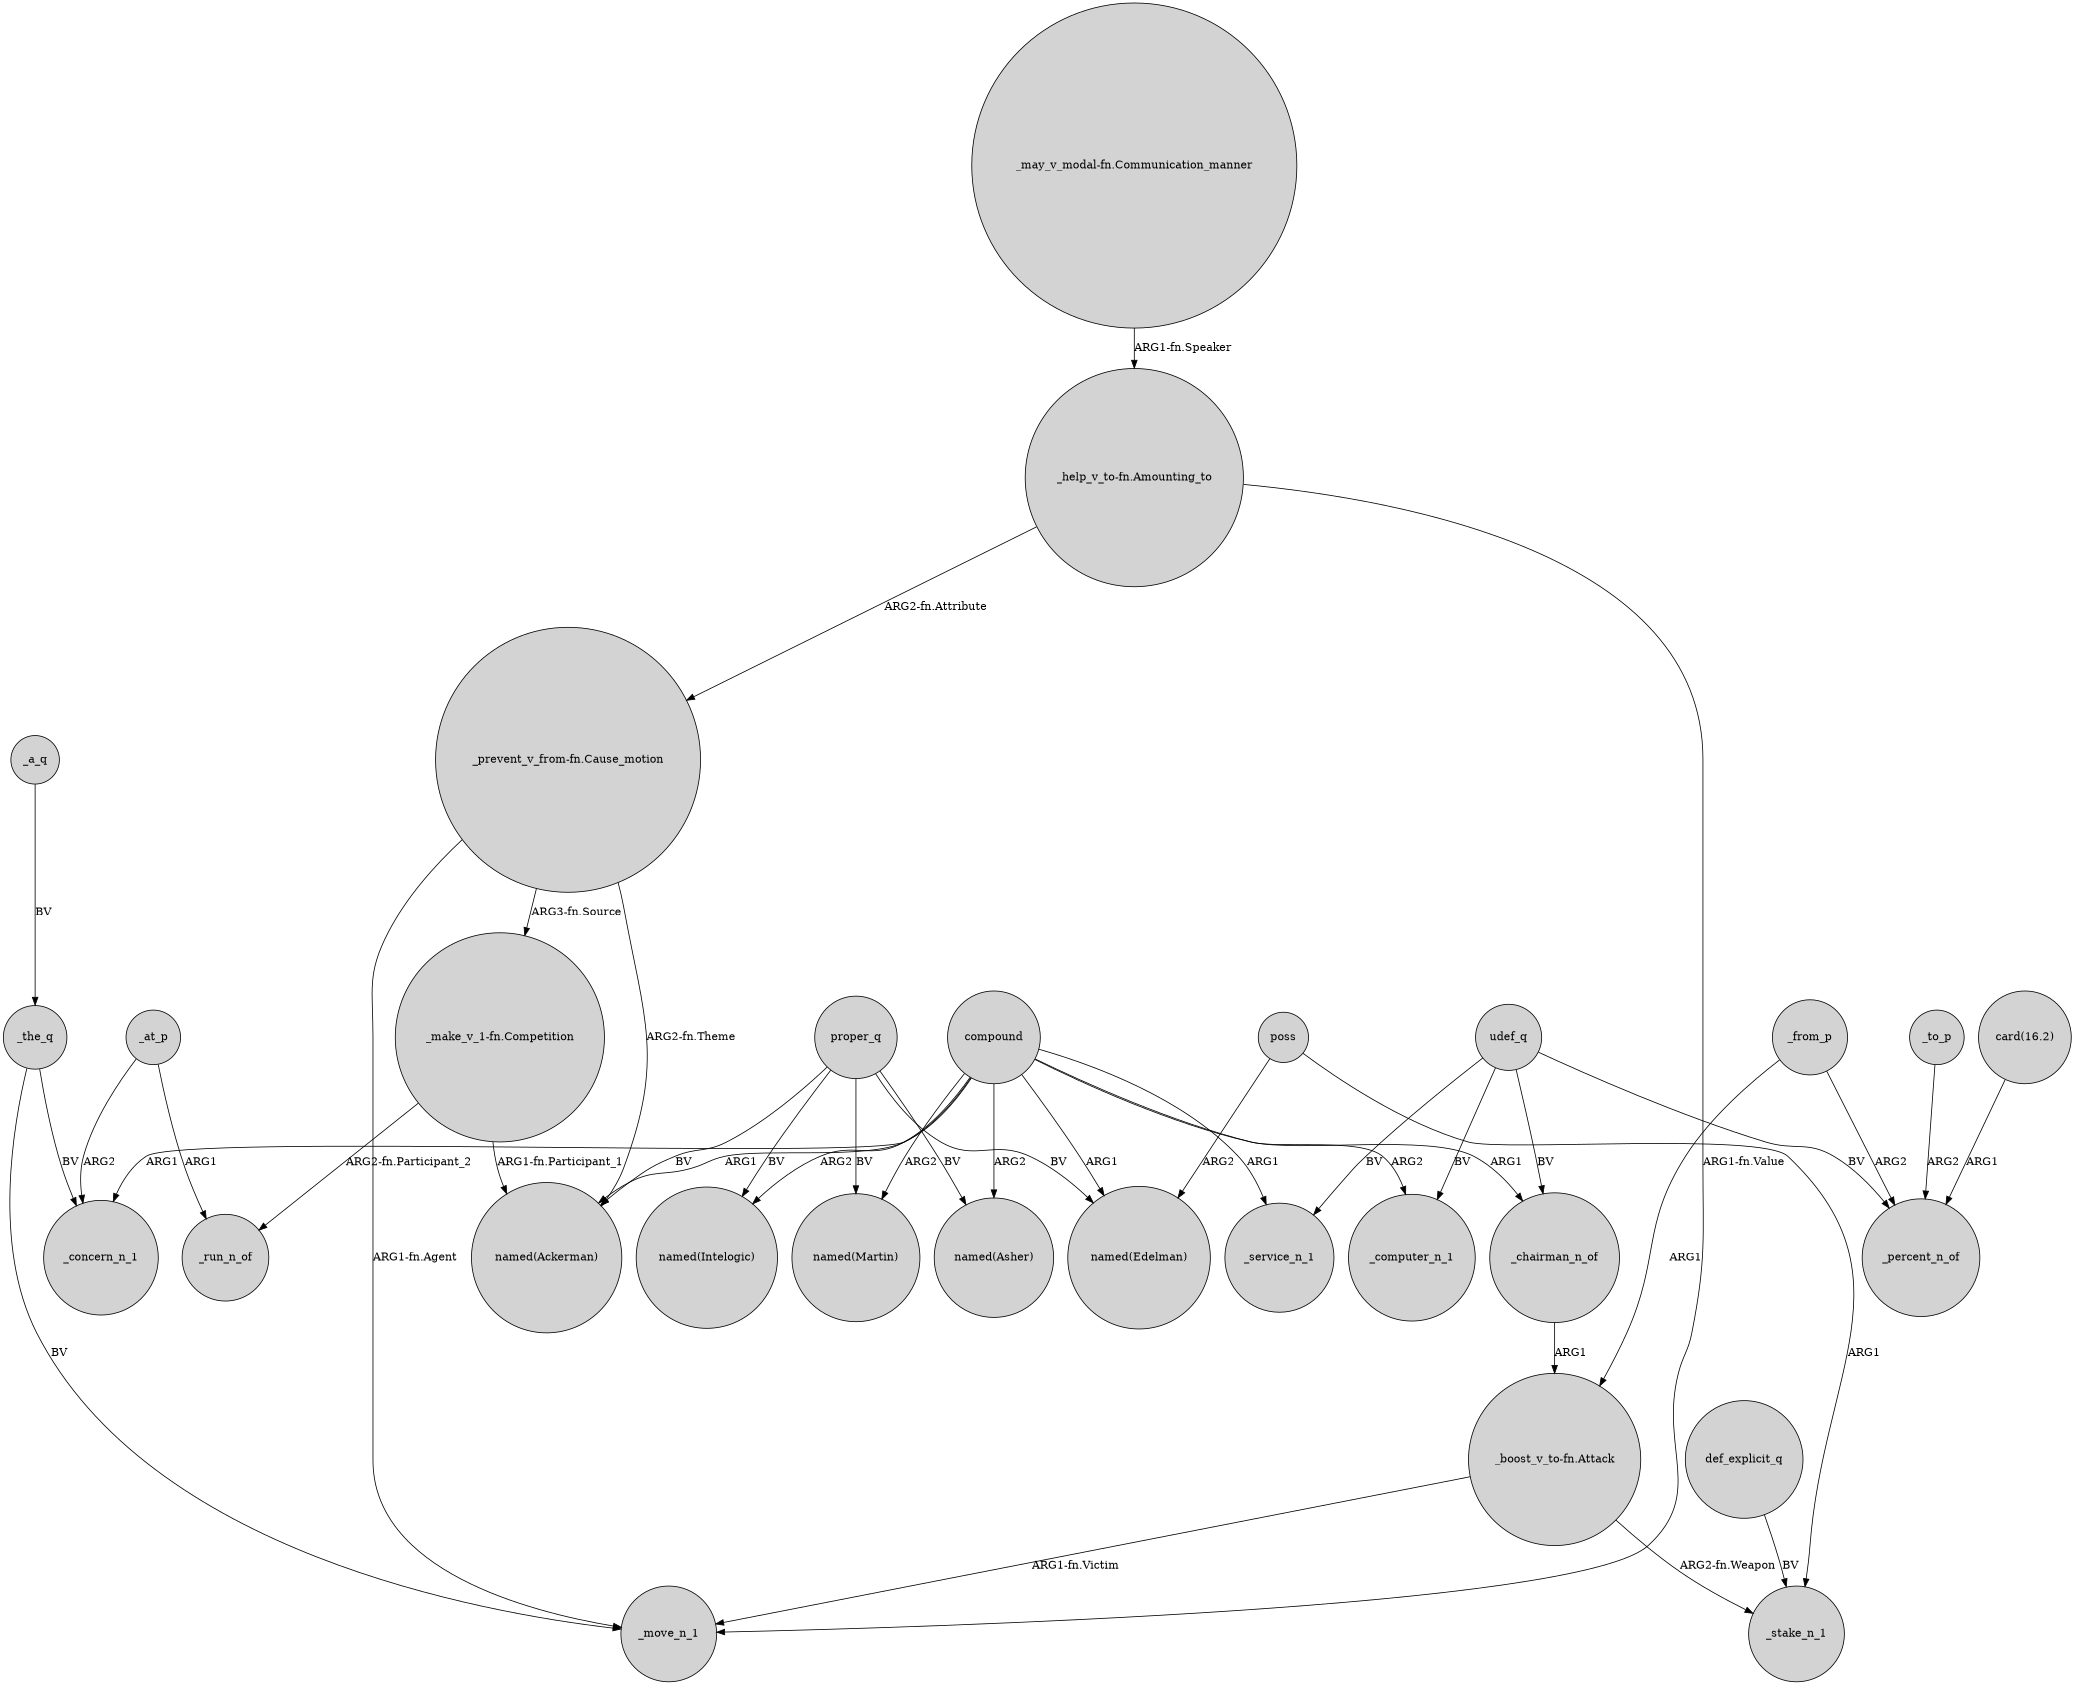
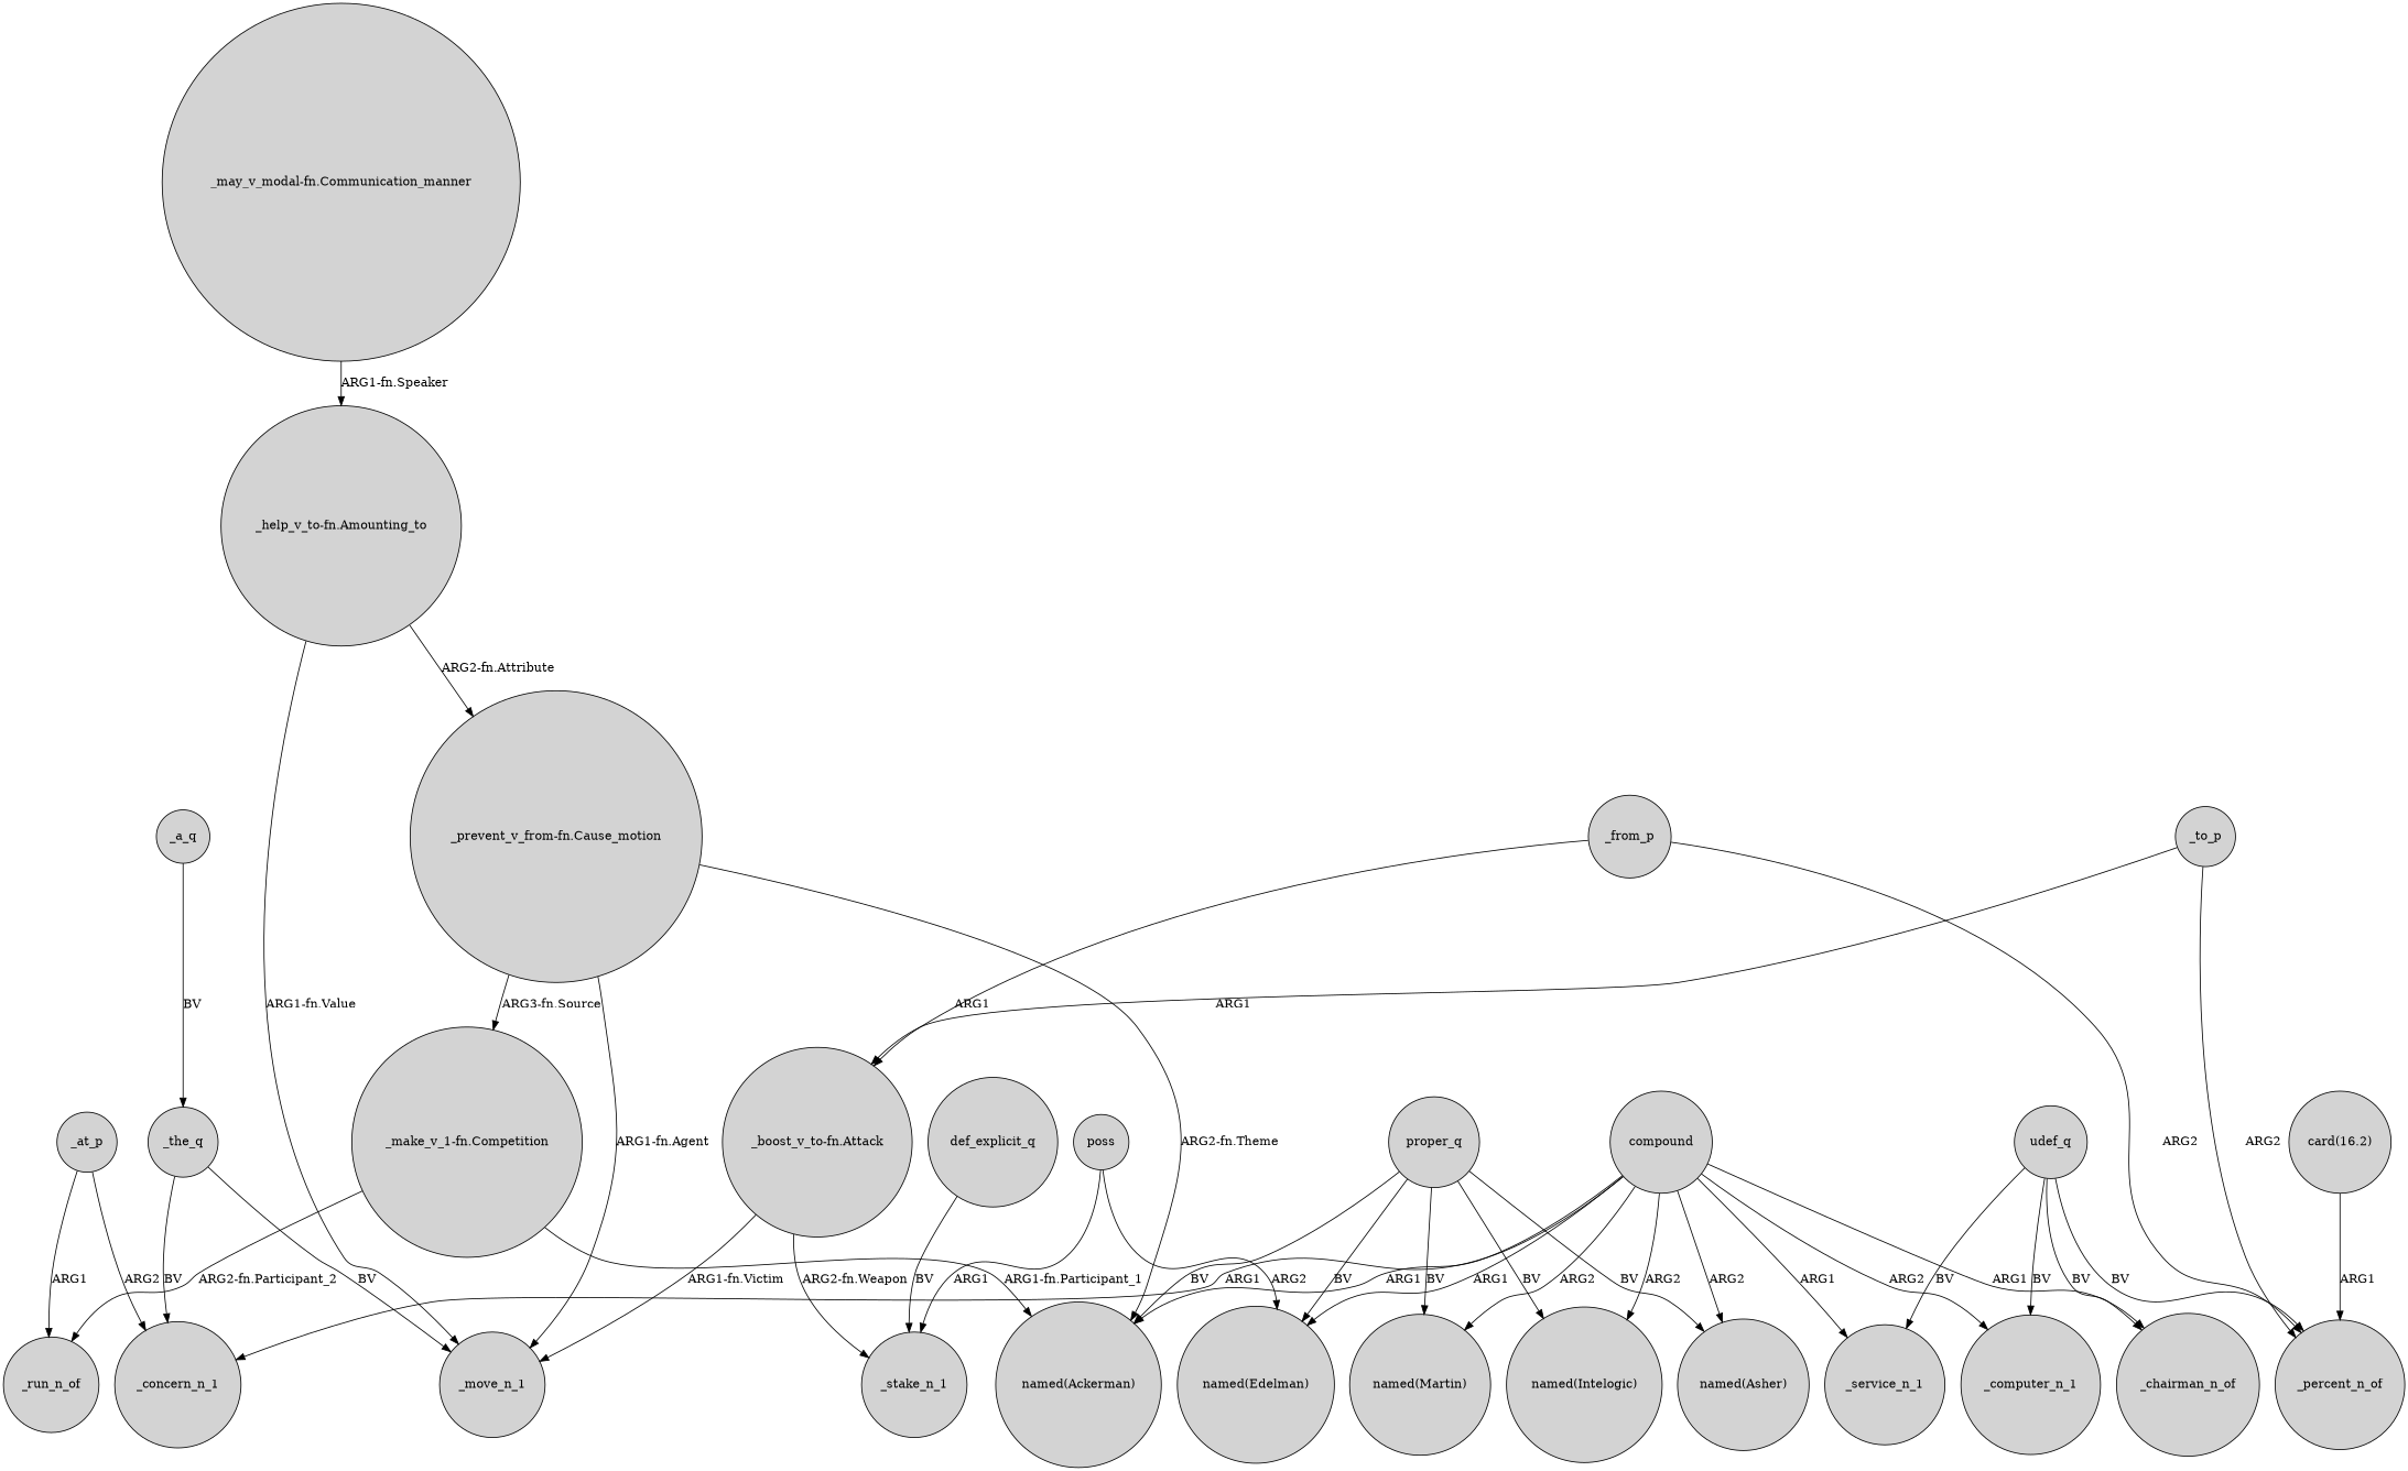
  digraph {
    node [shape=circle style=filled]
    _at_p
    _run_n_of
    _concern_n_1
    udef_q
    _service_n_1
    _percent_n_of
    _chairman_n_of
    _computer_n_1
    _to_p
    "_boost_v_to-fn.Attack"
    _move_n_1
    _stake_n_1
    compound
    "named(Martin)"
    "named(Ackerman)"
    "named(Asher)"
    "named(Edelman)"
    "named(Intelogic)"
    proper_q
    "_prevent_v_from-fn.Cause_motion"
    "_make_v_1-fn.Competition"
    poss
    _the_q
    _from_p
    "_help_v_to-fn.Amounting_to"
    "_may_v_modal-fn.Communication_manner"
    def_explicit_q
    "card(16.2)"
    _a_q
    _at_p -> _run_n_of [label=ARG1]
    _at_p -> _concern_n_1 [label=ARG2]
    udef_q -> _service_n_1 [label=BV]
    udef_q -> _percent_n_of [label=BV]
    udef_q -> _chairman_n_of [label=BV]
    udef_q -> _computer_n_1 [label=BV]
    _to_p -> _percent_n_of [label=ARG2]
-   _chairman_n_of -> "_boost_v_to-fn.Attack" [label=ARG1]
+   _to_p -> "_boost_v_to-fn.Attack" [label=ARG1]
    "_boost_v_to-fn.Attack" -> _move_n_1 [label="ARG1-fn.Victim"]
    "_boost_v_to-fn.Attack" -> _stake_n_1 [label="ARG2-fn.Weapon"]
    compound -> _concern_n_1 [label=ARG1]
    compound -> _service_n_1 [label=ARG1]
    compound -> _chairman_n_of [label=ARG1]
    compound -> _computer_n_1 [label=ARG2]
    compound -> "named(Martin)" [label=ARG2]
    compound -> "named(Ackerman)" [label=ARG1]
    compound -> "named(Asher)" [label=ARG2]
    compound -> "named(Edelman)" [label=ARG1]
    compound -> "named(Intelogic)" [label=ARG2]
    proper_q -> "named(Martin)" [label=BV]
    proper_q -> "named(Ackerman)" [label=BV]
    proper_q -> "named(Asher)" [label=BV]
    proper_q -> "named(Edelman)" [label=BV]
    proper_q -> "named(Intelogic)" [label=BV]
    "_prevent_v_from-fn.Cause_motion" -> _move_n_1 [label="ARG1-fn.Agent"]
    "_prevent_v_from-fn.Cause_motion" -> "named(Ackerman)" [label="ARG2-fn.Theme"]
    "_prevent_v_from-fn.Cause_motion" -> "_make_v_1-fn.Competition" [label="ARG3-fn.Source"]
    "_make_v_1-fn.Competition" -> _run_n_of [label="ARG2-fn.Participant_2"]
    "_make_v_1-fn.Competition" -> "named(Ackerman)" [label="ARG1-fn.Participant_1"]
    poss -> _stake_n_1 [label=ARG1]
    poss -> "named(Edelman)" [label=ARG2]
    _the_q -> _concern_n_1 [label=BV]
    _the_q -> _move_n_1 [label=BV]
    _from_p -> _percent_n_of [label=ARG2]
    _from_p -> "_boost_v_to-fn.Attack" [label=ARG1]
    "_help_v_to-fn.Amounting_to" -> _move_n_1 [label="ARG1-fn.Value"]
    "_help_v_to-fn.Amounting_to" -> "_prevent_v_from-fn.Cause_motion" [label="ARG2-fn.Attribute"]
    "_may_v_modal-fn.Communication_manner" -> "_help_v_to-fn.Amounting_to" [label="ARG1-fn.Speaker"]
    def_explicit_q -> _stake_n_1 [label=BV]
    "card(16.2)" -> _percent_n_of [label=ARG1]
    _a_q -> _the_q [label=BV]
  }
